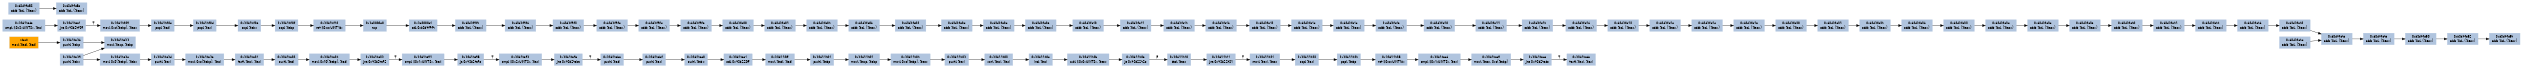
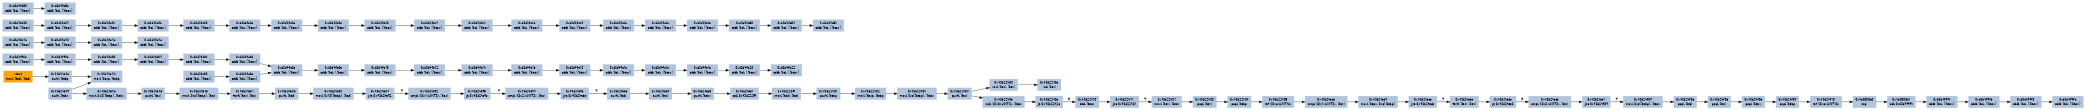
  digraph {
    fontname="Patrick Hand"
    rankdir=LR
    node [color=lightsteelblue fillcolor=lightsteelblue fontname="Patrick Hand" shape=rectangle style=filled]
    edge [color="#000000" fontname="Patrick Hand"]
    n1 [color=lightgrey fillcolor=orange label="start\nmovl %edi, %edi"]
    n2 [label="0x73624e76\npushl %ebp"]
    n3 [label="0x73624e77\nmovl %esp, %ebp"]
    n4 [label="0x73624e79\npushl %ebx"]
    n5 [label="0x73624e7a\nmovl 0x8(%ebp), %ebx"]
    n6 [label="0x73624e7d\npushl %esi"]
    n7 [label="0x73624e7e\nmovl 0xc(%ebp), %esi"]
    n8 [label="0x73624e81\ntestl %esi, %esi"]
    n9 [label="0x73624e83\npushl %edi"]
    n10 [label="0x73624e84\nmovl 0x10(%ebp), %edi"]
    n11 [label="0x73624e87\njne 0x73624e92"]
    n12 [label="0x73624e92\ncmpl $0x1<UINT8>, %esi"]
    n13 [label="0x73624e95\nje 0x73624e9c"]
    n14 [label="0x73624e97\ncmpl $0x2<UINT8>, %esi"]
    n15 [label="0x73624e9a\njne 0x73624ebe"]
    n16 [label="0x73624ebe\npushl %edi"]
    n17 [label="0x73624ebf\npushl %esi"]
    n18 [label="0x73624ec0\npushl %ebx"]
    n19 [label="0x73624ec1\ncall 0x736223ff"]
    n20 [label="0x736223ff\nmovl %edi, %edi"]
    n21 [label="0x73622401\npushl %ebp"]
    n22 [label="0x73622402\nmovl %esp, %ebp"]
    n23 [label="0x73622404\nmovl 0xc(%ebp), %eax"]
    n24 [label="0x73622407\npushl %esi"]
    n25 [label="0x73622408\nxorl %esi, %esi"]
    n26 [label="0x7362240a\nincl %esi"]
    n27 [label="0x7362240b\nsubl $0x0<UINT8>, %eax"]
    n28 [label="0x7362240e\nje 0x7362242c"]
    n29 [label="0x73622410\ndecl %eax"]
    n30 [label="0x73622411\njne 0x73622431"]
    n31 [label="0x73622431\nmovl %esi, %eax"]
    n32 [label="0x73622433\npopl %esi"]
    n33 [label="0x73622434\npopl %ebp"]
    n34 [label="0x73622435\nret $0xc<UINT16>"]
    n35 [label="0x73624ec6\ncmpl $0x1<UINT8>, %esi"]
    n36 [label="0x73624ec9\nmovl %eax, 0xc(%ebp)"]
    n37 [label="0x73624ecc\njne 0x73624eda"]
    n38 [label="0x73624eda\ntestl %esi, %esi"]
+   n39 [label="0x73624edc\nje 0x73624ee3"]
    n40 [label="0x73624ede\ncmpl $0x3<UINT8>, %esi"]
    n41 [label="0x73624ee1\njne 0x73624f09"]
    n42 [label="0x73624f09\nmovl 0xc(%ebp), %eax"]
    n43 [label="0x73624f0c\npopl %edi"]
    n44 [label="0x73624f0d\npopl %esi"]
    n45 [label="0x73624f0e\npopl %ebx"]
    n46 [label="0x73624f0f\npopl %ebp"]
    n47 [label="0x73624f10\nret $0xc<UINT16>"]
    n48 [label="0x7c8000c0\nnop "]
    n49 [label="0x7c8000c1\ncall 0x63d7f9f4"]
    n50 [label="0x63d7f9f4\naddb %al, (%eax)"]
    n51 [label="0x63d7f9f6\naddb %al, (%eax)"]
    n52 [label="0x63d7f9f8\naddb %al, (%eax)"]
    n53 [label="0x63d7f9fa\naddb %al, (%eax)"]
    n54 [label="0x63d7f9fc\naddb %al, (%eax)"]
    n55 [label="0x63d7f9fe\naddb %al, (%eax)"]
    n56 [label="0x63d7fa00\naddb %al, (%eax)"]
    n57 [label="0x63d7fa02\naddb %al, (%eax)"]
    n58 [label="0x63d7fa04\naddb %al, (%eax)"]
    n59 [label="0x63d7fa06\naddb %al, (%eax)"]
    n60 [label="0x63d7fa08\naddb %al, (%eax)"]
    n61 [label="0x63d7fa0a\naddb %al, (%eax)"]
    n62 [label="0x63d7fa0c\naddb %al, (%eax)"]
    n63 [label="0x63d7fa0e\naddb %al, (%eax)"]
    n64 [label="0x63d7fa10\naddb %al, (%eax)"]
    n65 [label="0x63d7fa12\naddb %al, (%eax)"]
    n66 [label="0x63d7fa14\naddb %al, (%eax)"]
    n67 [label="0x63d7fa16\naddb %al, (%eax)"]
    n68 [label="0x63d7fa18\naddb %al, (%eax)"]
    n69 [label="0x63d7fa1a\naddb %al, (%eax)"]
    n70 [label="0x63d7fa1c\naddb %al, (%eax)"]
    n71 [label="0x63d7fa1e\naddb %al, (%eax)"]
    n72 [label="0x63d7fa20\naddb %al, (%eax)"]
    n73 [label="0x63d7fa22\naddb %al, (%eax)"]
-   n74 [label="0x63d7fa24\naddb %al, (%eax)"]
    n75 [label="0x63d7fa26\naddb %al, (%eax)"]
    n76 [label="0x63d7fa28\naddb %al, (%eax)"]
    n77 [label="0x63d7fa2a\naddb %al, (%eax)"]
    n78 [label="0x63d7fa2c\naddb %al, (%eax)"]
-   n79 [label="0x63d7fa2e\naddb %al, (%eax)"]
    n80 [label="0x63d7fa30\naddb %al, (%eax)"]
    n81 [label="0x63d7fa32\naddb %al, (%eax)"]
    n82 [label="0x63d7fa34\naddb %al, (%eax)"]
    n83 [label="0x63d7fa36\naddb %al, (%eax)"]
    n84 [label="0x63d7fa38\naddb %al, (%eax)"]
-   n85 [label="0x63d7fa3a\naddb %al, (%eax)"]
+   n85 [label="0x63d6fa3a\naddb %al, (%eax)"]
    n86 [label="0x63d7fa3c\naddb %al, (%eax)"]
    n87 [label="0x63d7fa3e\naddb %al, (%eax)"]
    n88 [label="0x63d7fa40\naddb %al, (%eax)"]
    n89 [label="0x63d7fa42\naddb %al, (%eax)"]
    n90 [label="0x63d7fa44\naddb %al, (%eax)"]
    n91 [label="0x63d7fa46\naddb %al, (%eax)"]
    n92 [label="0x63d7fa48\naddb %al, (%eax)"]
    n93 [label="0x63d7fa4a\naddb %al, (%eax)"]
    n94 [label="0x63d7fa4c\naddb %al, (%eax)"]
    n95 [label="0x63d7fa4e\naddb %al, (%eax)"]
    n96 [label="0x63d7fa50\naddb %al, (%eax)"]
    n97 [label="0x63d7fa52\naddb %al, (%eax)"]
    n98 [label="0x63d7fa54\naddb %al, (%eax)"]
    n99 [label="0x63d7fa58\naddb %al, (%eax)"]
    n100 [label="0x63d7fa5a\naddb %al, (%eax)"]
    n1 -> n2
    n2 -> n3
    n4 -> n3
    n4 -> n5
    n5 -> n6
    n6 -> n7
    n7 -> n8
    n8 -> n9
    n9 -> n10
    n10 -> n11
    n11 -> n12 [label=T]
    n12 -> n13
    n13 -> n14 [label=T]
    n14 -> n15
    n15 -> n16 [label=T]
    n16 -> n17
    n17 -> n18
    n18 -> n19
    n19 -> n20
    n20 -> n21
    n21 -> n22
    n22 -> n23
    n23 -> n24
    n24 -> n25
    n25 -> n26
-   n26 -> n27
+   n24 -> n27
    n27 -> n28
    n28 -> n29 [label=F]
    n29 -> n30
    n30 -> n31 [label=T]
    n31 -> n32
    n32 -> n33
    n33 -> n34
    n34 -> n35
    n35 -> n36
    n36 -> n37
    n37 -> n38 [label=T]
+   n38 -> n39
+   n39 -> n40 [label=F]
    n40 -> n41
    n41 -> n42 [label=T]
    n42 -> n43
    n43 -> n44
    n44 -> n45
    n45 -> n46
    n46 -> n47
    n47 -> n48
    n48 -> n49
    n49 -> n50
    n50 -> n51
    n51 -> n52
    n52 -> n53
-   n53 -> n54
    n54 -> n55
    n55 -> n56
    n56 -> n57
    n57 -> n58
    n58 -> n59
-   n59 -> n60
+   n59 -> n62
    n60 -> n61
    n61 -> n62
    n62 -> n63
    n63 -> n64
    n64 -> n65
    n65 -> n66
    n66 -> n67
    n67 -> n68
    n68 -> n69
    n69 -> n70
    n70 -> n71
    n71 -> n72
    n72 -> n73
-   n73 -> n74
-   n74 -> n75
    n75 -> n76
    n76 -> n77
    n77 -> n78
-   n78 -> n79
-   n79 -> n80
    n80 -> n81
    n81 -> n82
    n82 -> n83
    n83 -> n84
    n84 -> n85
    n85 -> n86
    n86 -> n87
    n87 -> n88
    n88 -> n89
    n89 -> n90
    n90 -> n91
    n91 -> n92
-   n92 -> n94
+   n92 -> n93
    n93 -> n94
    n94 -> n95
    n95 -> n96
    n96 -> n97
    n97 -> n98
    n99 -> n100
  }
